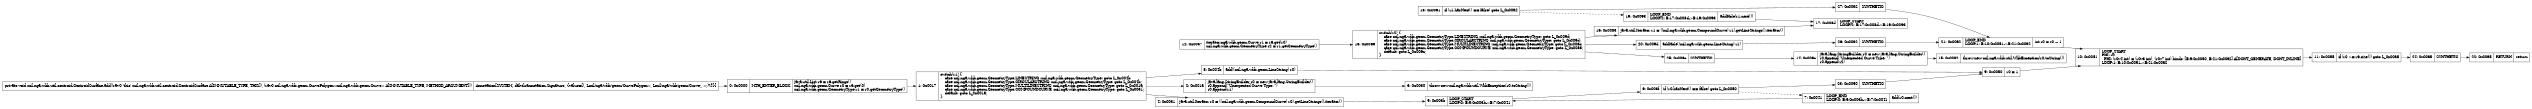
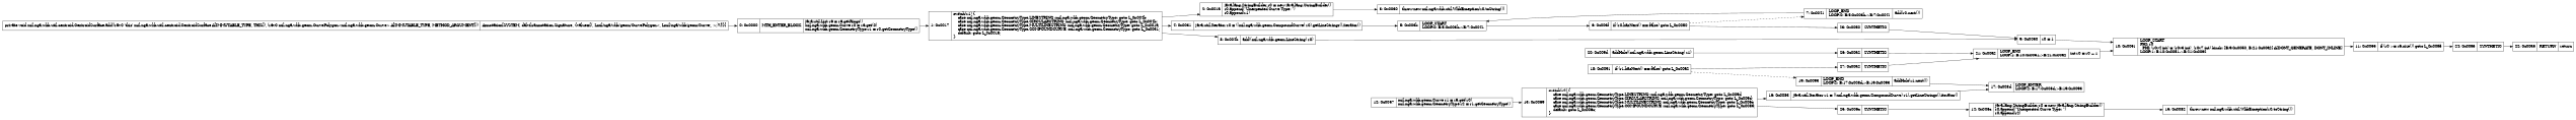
  digraph {
    rankdir=LR
    node [shape=record]
    n1 [label="{0\:\ 0x0000|MTH_ENTER_BLOCK\l|java.util.List r6 = r6.getRings()\lmil.nga.wkb.geom.Curve r0 = r6.get(0)\lmil.nga.wkb.geom.GeometryType r1 = r0.getGeometryType()\l}"]
    n2 [label="{1\:\ 0x0017|switch(r1) \{\l    case mil.nga.wkb.geom.GeometryType.LINESTRING :mil.nga.wkb.geom.GeometryType: goto L_0x004b;\l    case mil.nga.wkb.geom.GeometryType.CIRCULARSTRING :mil.nga.wkb.geom.GeometryType: goto L_0x004b;\l    case mil.nga.wkb.geom.GeometryType.MULTILINESTRING :mil.nga.wkb.geom.GeometryType: goto L_0x001a;\l    case mil.nga.wkb.geom.GeometryType.COMPOUNDCURVE :mil.nga.wkb.geom.GeometryType: goto L_0x0031;\l    default: goto L_0x001a;\l\}\l}"]
    n3 [label="{2\:\ 0x001a|java.lang.StringBuilder r0 = new java.lang.StringBuilder()\lr0.append(\"Unexpected Curve Type: \")\lr0.append(r1)\l}"]
    n4 [label="{4\:\ 0x0031|java.util.Iterator r0 = ((mil.nga.wkb.geom.CompoundCurve) r0).getLineStrings().iterator()\l}"]
    n5 [label="{8\:\ 0x004b|add((mil.nga.wkb.geom.LineString) r0)\l}"]
    n6 [label="{3\:\ 0x0030|throw new mil.nga.wkb.util.WkbException(r0.toString())\l}"]
    n7 [label="{5\:\ 0x003b|LOOP_START\lLOOP:0: B:5:0x003b\-\>B:7:0x0041\l}"]
    n8 [label="{9\:\ 0x0050|r0 = 1\l}"]
    n9 [label="{6\:\ 0x003f|if (r0.hasNext() == false) goto L_0x0050\l}"]
    n10 [label="{7\:\ 0x0041|LOOP_END\lLOOP:0: B:5:0x003b\-\>B:7:0x0041\l|add(r0.next())\l}"]
    n11 [label="{23\:\ 0x0050|SYNTHETIC\l}"]
    n12 [label="{10\:\ 0x0051|LOOP_START\lPHI: r0 \l  PHI: (r0v4 int) = (r0v3 int), (r0v7 int) binds: [B:9:0x0050, B:21:0x00a2] A[DONT_GENERATE, DONT_INLINE]\lLOOP:1: B:10:0x0051\-\>B:21:0x00a2\l}"]
    n13 [label="{11\:\ 0x0055|if (r0 \>= r6.size()) goto L_0x00a5\l}"]
    n14 [label="{24\:\ 0x00a5|SYNTHETIC\l}"]
-   n15 [label="{12\:\ 0x0057|iterator.nga.wkb.geom.Curve r1 = r6.get(r0)\lmil.nga.wkb.geom.GeometryType r2 = r1.getGeometryType()\l}"]
+   n15 [label="{12\:\ 0x0057|mil.nga.wkb.geom.Curve r1 = r6.get(r0)\lmil.nga.wkb.geom.GeometryType r2 = r1.getGeometryType()\l}"]
    n16 [label="{13\:\ 0x0069|switch(r2) \{\l    case mil.nga.wkb.geom.GeometryType.LINESTRING :mil.nga.wkb.geom.GeometryType: goto L_0x009d;\l    case mil.nga.wkb.geom.GeometryType.CIRCULARSTRING :mil.nga.wkb.geom.GeometryType: goto L_0x009d;\l    case mil.nga.wkb.geom.GeometryType.MULTILINESTRING :mil.nga.wkb.geom.GeometryType: goto L_0x006c;\l    case mil.nga.wkb.geom.GeometryType.COMPOUNDCURVE :mil.nga.wkb.geom.GeometryType: goto L_0x0083;\l    default: goto L_0x006c;\l\}\l}"]
    n17 [label="{22\:\ 0x00a5|RETURN\l|return\l}"]
    n18 [label="{16\:\ 0x0083|java.util.Iterator r1 = ((mil.nga.wkb.geom.CompoundCurve) r1).getLineStrings().iterator()\l}"]
    n19 [label="{20\:\ 0x009d|addHole((mil.nga.wkb.geom.LineString) r1)\l}"]
    n20 [label="{25\:\ 0x006c|SYNTHETIC\l}"]
-   n21 [label="{17\:\ 0x008d|LOOP_START\lLOOP:2: B:17:0x008d\-\>B:19:0x0093\l}"]
+   n21 [label="{17\:\ 0x008d|LOOP_ENTER\lLOOP:2: B:17:0x008d\-\>B:19:0x0093\l}"]
    n22 [label="{26\:\ 0x00a2|SYNTHETIC\l}"]
    n23 [label="{14\:\ 0x006c|java.lang.StringBuilder r0 = new java.lang.StringBuilder()\lr0.append(\"Unexpected Curve Type: \")\lr0.append(r2)\l}"]
    n24 [label="{15\:\ 0x0082|throw new mil.nga.wkb.util.WkbException(r0.toString())\l}"]
    n25 [label="{18\:\ 0x0091|if (r1.hasNext() == false) goto L_0x00a2\l}"]
    n26 [label="{19\:\ 0x0093|LOOP_END\lLOOP:2: B:17:0x008d\-\>B:19:0x0093\l|addHole(r1.next())\l}"]
    n27 [label="{27\:\ 0x00a2|SYNTHETIC\l}"]
    n28 [label="{21\:\ 0x00a2|LOOP_END\lLOOP:1: B:10:0x0051\-\>B:21:0x00a2\l|int r0 = r0 + 1\l}"]
    n29 [label="{private void mil.nga.wkb.util.centroid.CentroidSurface.add((r5v0 'this' mil.nga.wkb.util.centroid.CentroidSurface A[IMMUTABLE_TYPE, THIS]), (r6v0 mil.nga.wkb.geom.CurvePolygon\<mil.nga.wkb.geom.Curve\> A[IMMUTABLE_TYPE, METHOD_ARGUMENT]))  | Annotation[SYSTEM, dalvik.annotation.Signature, \{value=[(, Lmil\/nga\/wkb\/geom\/CurvePolygon\<, Lmil\/nga\/wkb\/geom\/Curve;, \>;)V]\}]\l}"]
    n1 -> n2
    n2 -> n3
    n2 -> n4
    n2 -> n5
    n3 -> n6
    n4 -> n7
    n5 -> n8
    n7 -> n9
    n8 -> n12
    n9 -> n10 [style=dashed]
    n9 -> n11
    n10 -> n7
    n11 -> n8
    n12 -> n13
    n13 -> n14
    n14 -> n17
    n15 -> n16
    n16 -> n18
-   n16 -> n19
    n16 -> n20
    n18 -> n21
    n19 -> n22
    n20 -> n23
    n22 -> n28
    n23 -> n24
    n25 -> n26 [style=dashed]
    n25 -> n27
    n26 -> n21
    n27 -> n28
    n28 -> n12
    n29 -> n1
  }
